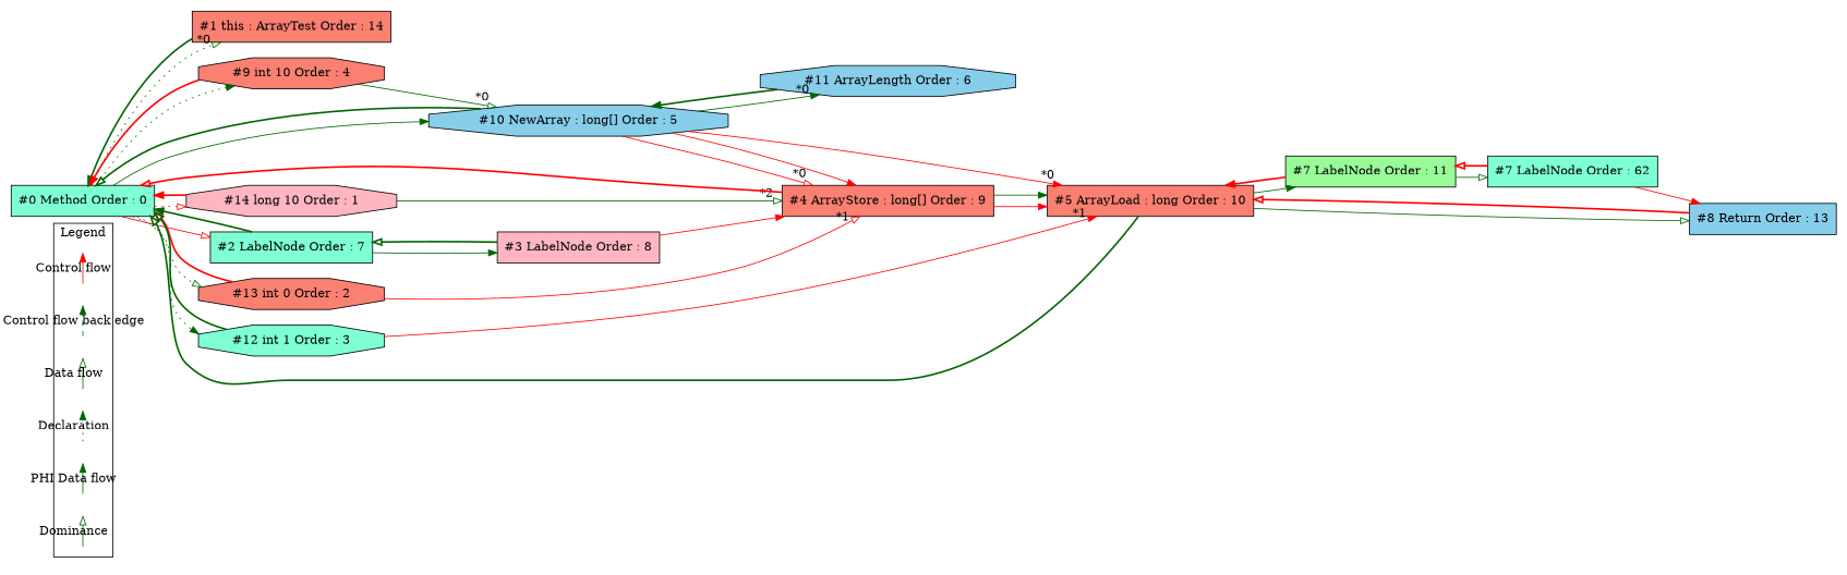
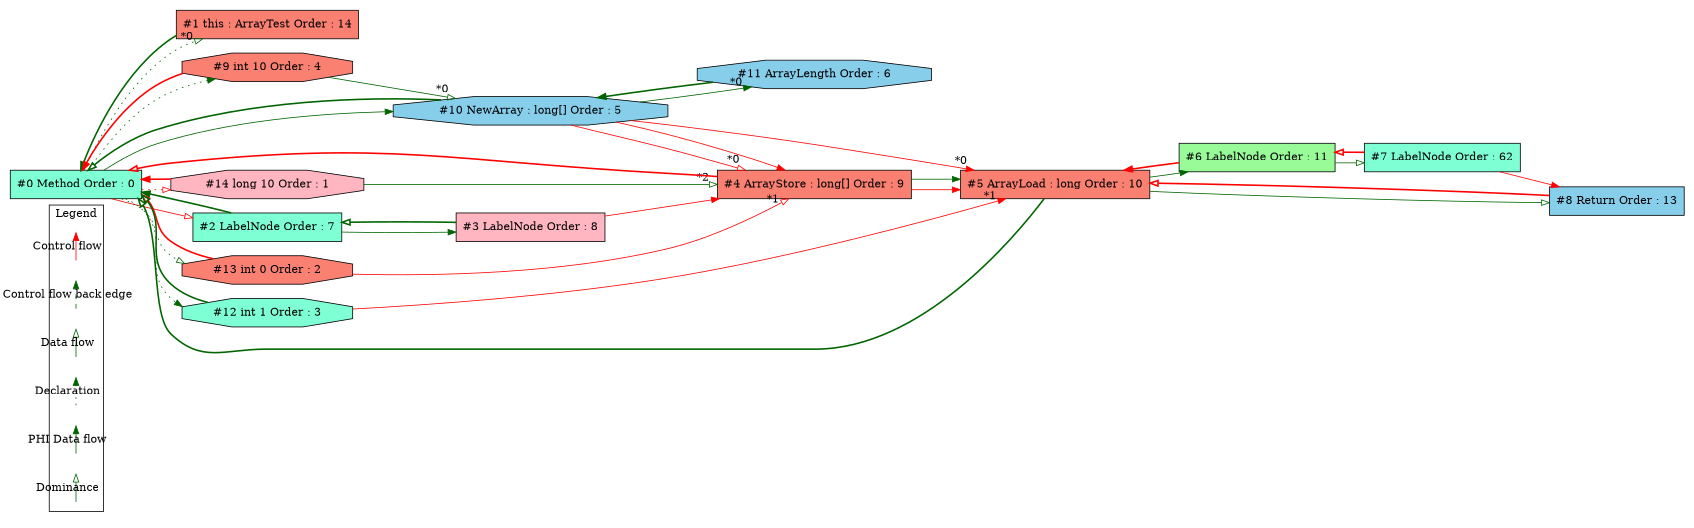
  digraph {
    ordering=in
    rankdir=LR
    node [shape=point style=filled]
    edge [arrowhead=normal color=darkgreen]
    c0 [style=invis]
    c1 [style=invis]
    c2 [style=invis]
    c3 [style=invis]
    d0 [style=invis]
    d1 [style=invis]
    d2 [style=invis]
    d3 [style=invis]
    d4 [style=invis]
    d5 [style=invis]
    d6 [style=invis]
    d7 [style=invis]
    n13 [fillcolor=aquamarine label="#0 Method Order : 0" shape=box]
    n14 [fillcolor=salmon label="#1 this : ArrayTest Order : 14" shape=box]
    n15 [fillcolor=aquamarine label="#2 LabelNode Order : 7" shape=box]
    n16 [fillcolor=skyblue label="#10 NewArray : long[] Order : 5" shape=octagon]
    n17 [fillcolor=salmon label="#13 int 0 Order : 2" shape=octagon]
    n18 [fillcolor=lightpink label="#14 long 10 Order : 1" shape=octagon]
    n19 [fillcolor=aquamarine label="#12 int 1 Order : 3" shape=octagon]
    n20 [fillcolor=salmon label="#9 int 10 Order : 4" shape=octagon]
    n21 [fillcolor=lightpink label="#3 LabelNode Order : 8" shape=box]
    n22 [fillcolor=salmon label="#4 ArrayStore : long[] Order : 9" shape=box]
    n23 [fillcolor=salmon label="#5 ArrayLoad : long Order : 10" shape=box]
    n24 [fillcolor=skyblue label="#11 ArrayLength Order : 6" shape=octagon]
-   n25 [fillcolor=palegreen label="#7 LabelNode Order : 11" shape=box]
+   n25 [fillcolor=palegreen label="#6 LabelNode Order : 11" shape=box]
    n26 [fillcolor=skyblue label="#8 Return Order : 13" shape=box]
    n27 [fillcolor=aquamarine label="#7 LabelNode Order : 62" shape=box]
    subgraph cluster_1 {
      label=Legend
      subgraph sub_2 {
        label=Legend
        rank=same
        c0
        c1
        c2
        c3
        d0
        d1
        d2
        d3
        d4
        d5
        d6
        d7
      }
    }
    c0 -> c1 [color=red label="Control flow" style=solid]
    c2 -> c3 [label="Control flow back edge" style=dashed]
    d0 -> d1 [arrowhead=onormal label="Data flow"]
    d2 -> d3 [label=Declaration style=dotted]
    d4 -> d5 [label="PHI Data flow"]
    d6 -> d7 [arrowhead=onormal label=Dominance]
    n13 -> n14 [arrowhead=onormal headlabel="*0" labeldistance=2 style=dotted]
    n13 -> n15 [arrowhead=onormal color=red fontcolor=red labeldistance=2]
    n13 -> n16
    n13 -> n17 [arrowhead=onormal style=dotted]
    n13 -> n18 [arrowhead=onormal color=red style=dotted]
    n13 -> n19 [style=dotted]
    n13 -> n20 [style=dotted]
    n14 -> n13 [dir=forward penwidth=2]
    n15 -> n13 [dir=forward penwidth=2]
    n15 -> n21 [fontcolor=red labeldistance=2]
    n16 -> n13 [arrowhead=onormal dir=forward penwidth=2]
    n16 -> n22 [arrowhead=onormal color=red headlabel="*0" labeldistance=2]
    n16 -> n22 [color=red]
    n16 -> n23 [color=red headlabel="*0" labeldistance=2]
    n16 -> n24 [headlabel="*0" labeldistance=2]
    n17 -> n13 [arrowhead=onormal color=red dir=forward penwidth=2]
    n17 -> n22 [arrowhead=onormal color=red headlabel="*1" labeldistance=2]
    n18 -> n13 [color=red dir=forward penwidth=2]
    n18 -> n22 [arrowhead=onormal headlabel="*2" labeldistance=2]
    n19 -> n13 [arrowhead=onormal dir=forward penwidth=2]
    n19 -> n23 [color=red headlabel="*1" labeldistance=2]
    n20 -> n13 [color=red dir=forward penwidth=2]
    n20 -> n16 [arrowhead=onormal headlabel="*0" labeldistance=2]
    n21 -> n15 [arrowhead=onormal dir=forward penwidth=2]
    n21 -> n22 [color=red fontcolor=red labeldistance=2]
    n22 -> n13 [arrowhead=onormal color=red dir=forward penwidth=2]
    n22 -> n23 [color=red]
    n22 -> n23 [fontcolor=red labeldistance=2]
    n23 -> n13 [arrowhead=onormal dir=forward penwidth=2]
    n23 -> n25 [fontcolor=red labeldistance=2]
    n23 -> n26 [arrowhead=onormal]
    n24 -> n16 [dir=forward penwidth=2]
    n25 -> n23 [color=red dir=forward penwidth=2]
    n25 -> n27 [arrowhead=onormal fontcolor=red labeldistance=2]
    n26 -> n23 [arrowhead=onormal color=red dir=forward penwidth=2]
    n27 -> n25 [arrowhead=onormal color=red dir=forward penwidth=2]
    n27 -> n26 [color=red fontcolor=red labeldistance=2]
  }
